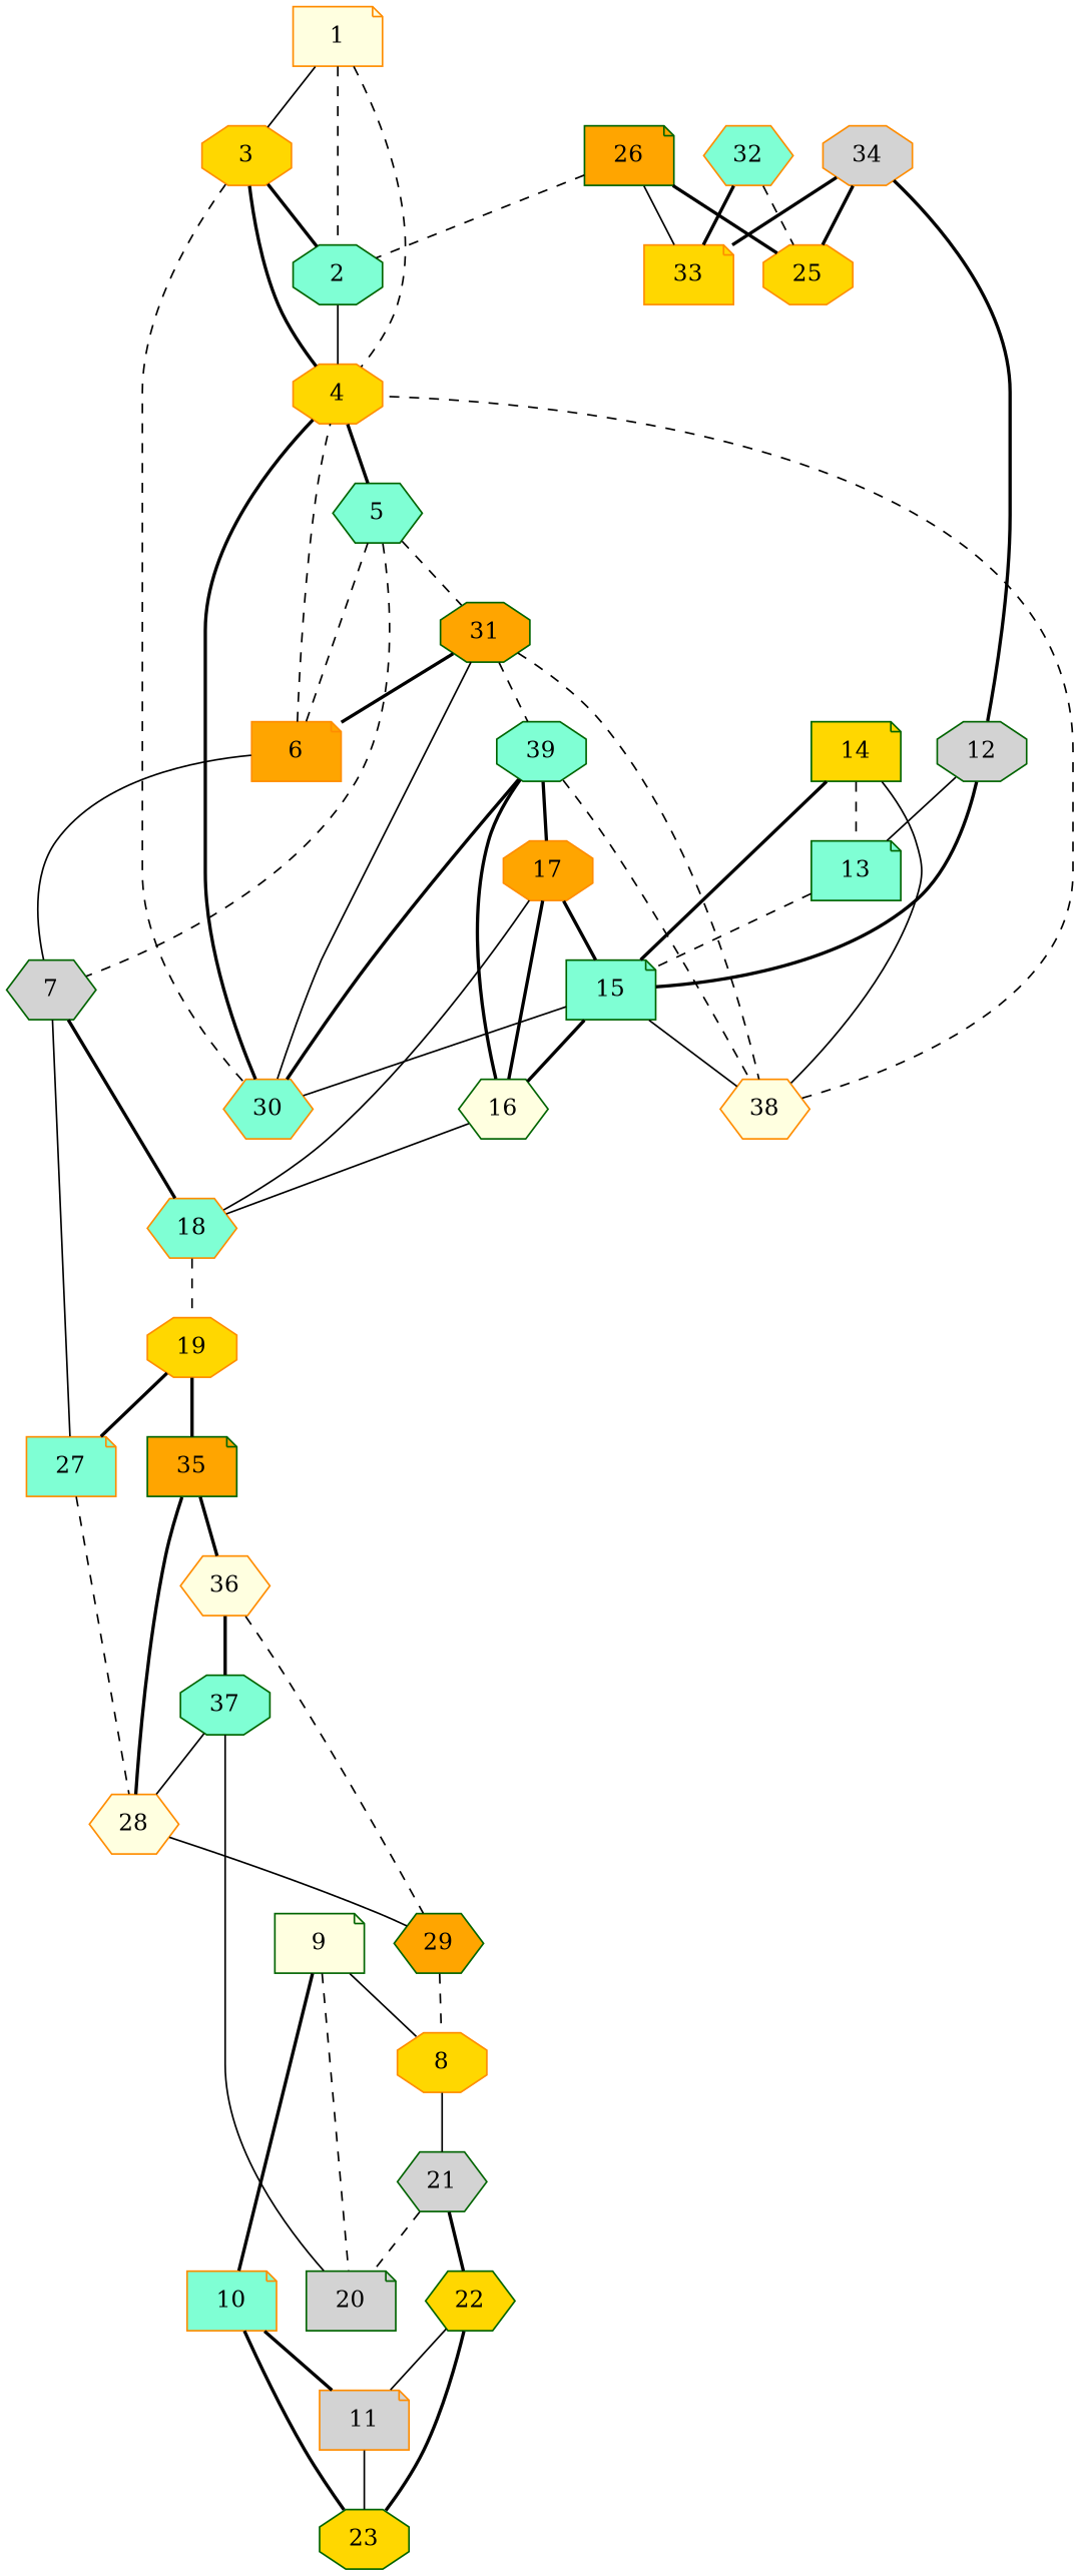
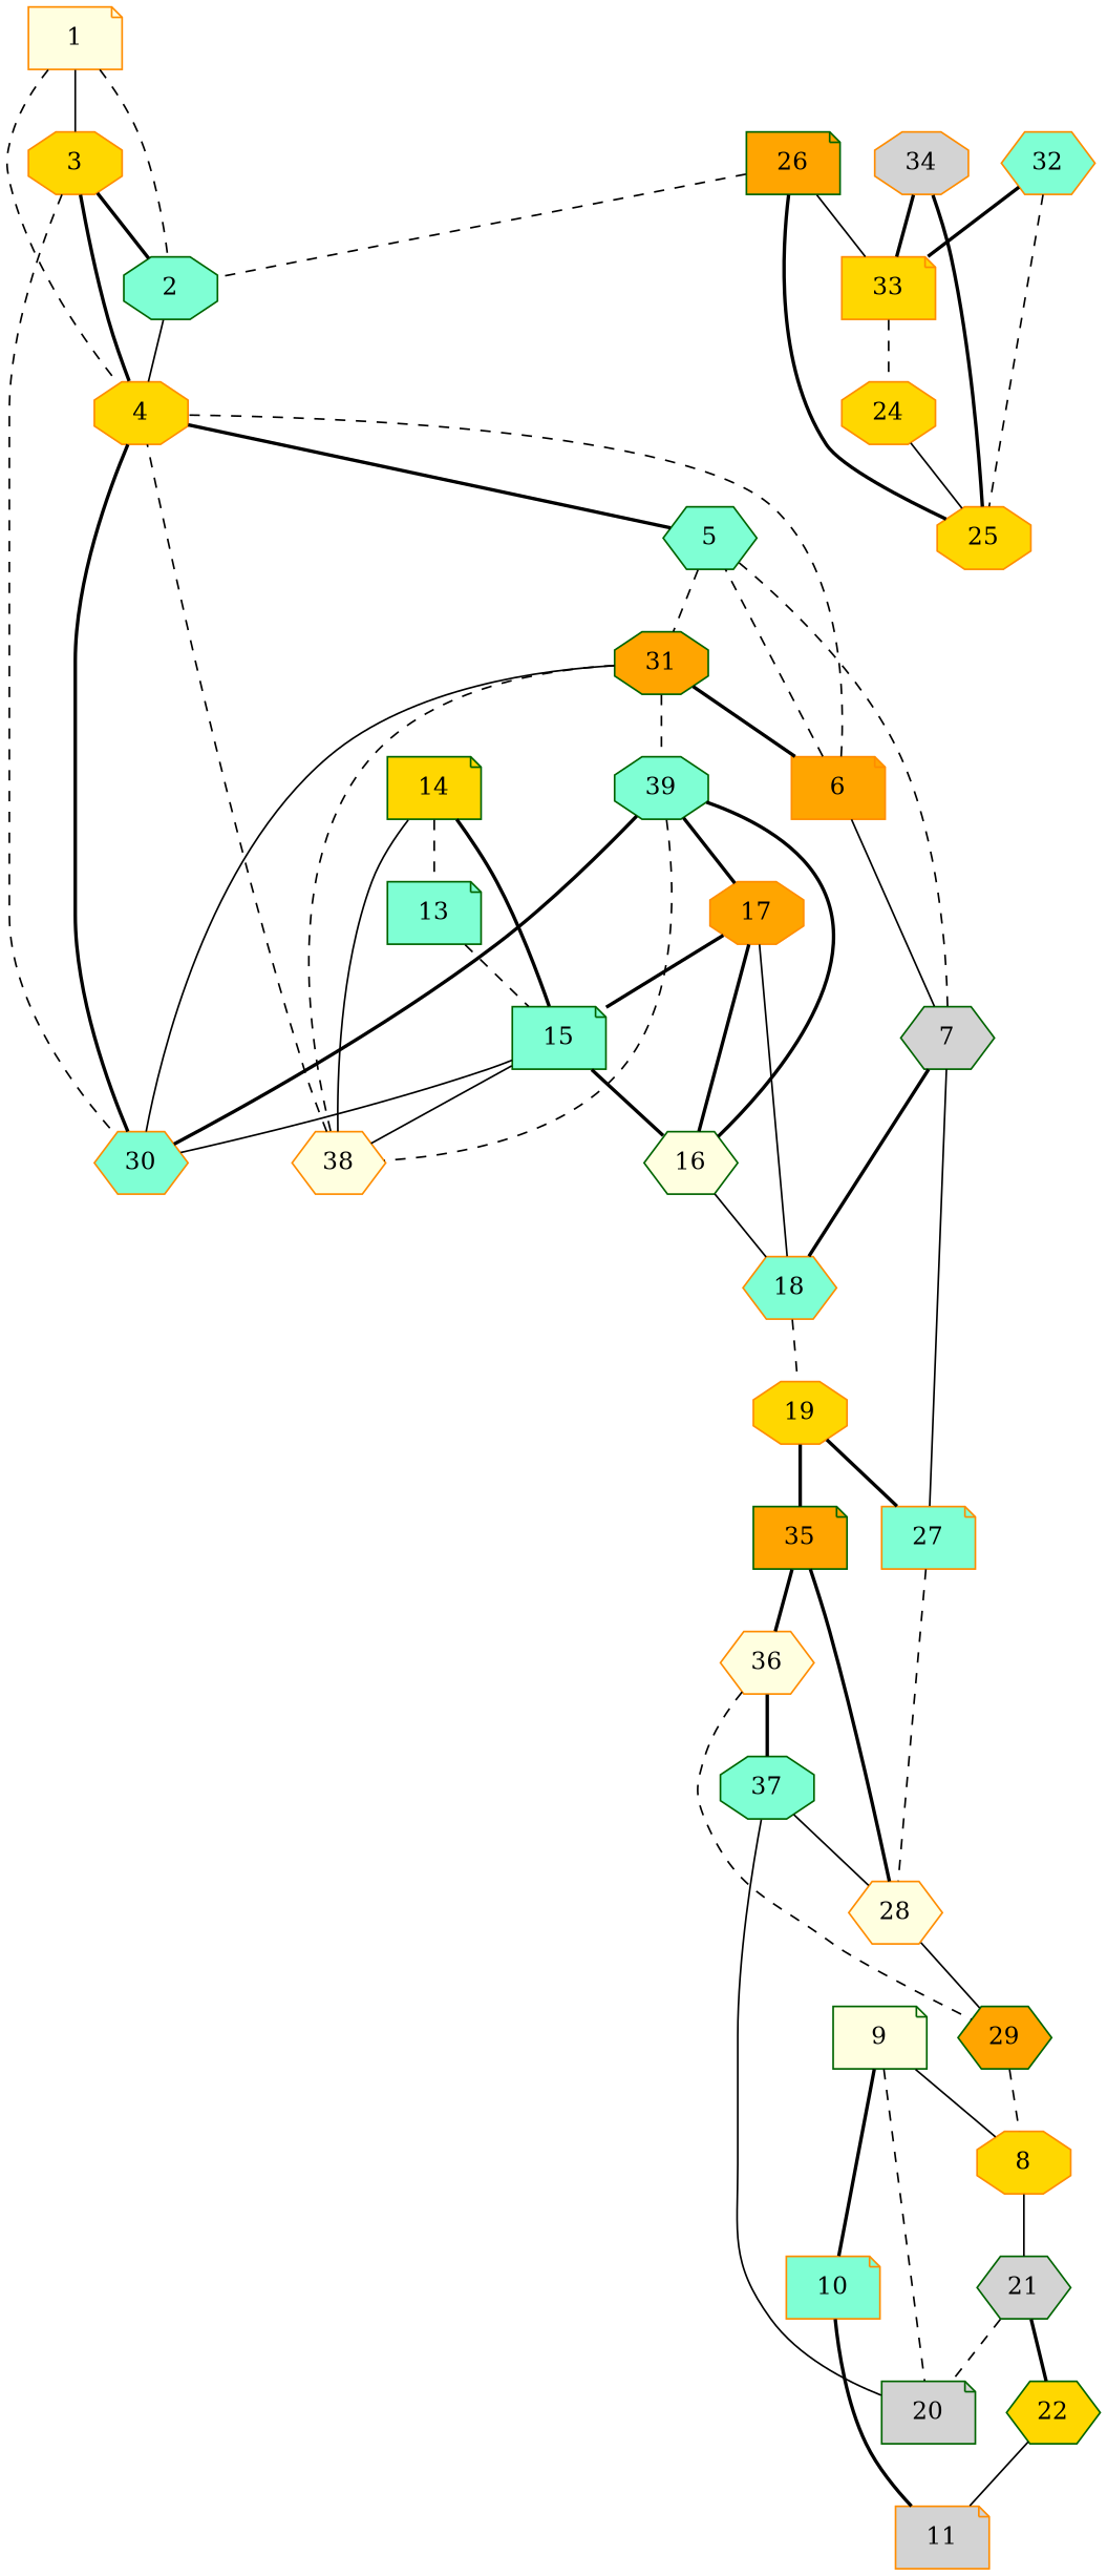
  graph {
    node [aaLength=5 color=darkorange fillcolor=aquamarine sequence=NPADT shape=octagon style=filled type=0]
    edge [distance0=0.0 frequency=1 style=bold type0=2]
    1 [fillcolor=lightyellow shape=note]
    2 [aaLength=6 color=darkgreen sequence=APADYT]
    3 [aaLength=7 fillcolor=gold sequence=GANAALK]
    4 [aaLength=6 fillcolor=gold sequence=PLASLA]
    30 [sequence=VDRGH shape=hexagon type=1]
    5 [aaLength=6 color=darkgreen sequence=DWESLN shape=hexagon]
    7 [aaLength=14 color=darkgreen fillcolor=lightgrey sequence=GAWARLEDQERKLI shape=hexagon]
    31 [color=darkgreen fillcolor=orange sequence=ITPQK type=1]
    18 [aaLength=13 sequence=GAWARLEDQERKL shape=hexagon]
    27 [aaLength=8 sequence=VYTVTGPL shape=note type=1]
    6 [fillcolor=orange sequence=SDLNQ shape=note]
    38 [fillcolor=lightyellow sequence=VDRGH shape=hexagon type=1]
    39 [color=darkgreen sequence=ITPQK type=1]
    19 [aaLength=3 fillcolor=gold sequence=IDR]
    28 [aaLength=8 fillcolor=lightyellow sequence=AYWKVIFI shape=hexagon type=1]
    17 [fillcolor=orange sequence=SDLNQ]
    35 [aaLength=8 color=darkgreen fillcolor=orange sequence=VYTVTGPL shape=note type=1]
    29 [aaLength=7 color=darkgreen fillcolor=orange sequence=YAAFLFD shape=hexagon type=1]
    8 [fillcolor=gold sequence=DFCQF]
    21 [aaLength=10 color=darkgreen fillcolor=lightgrey sequence=TVDEIEKRTG shape=hexagon]
    20 [color=darkgreen fillcolor=lightgrey sequence=DFCQF shape=note]
    22 [aaLength=10 color=darkgreen fillcolor=gold sequence=PDDVQASLKS shape=hexagon]
    11 [aaLength=7 fillcolor=lightgrey sequence=VLPELMG shape=note]
-   23 [aaLength=7 color=darkgreen fillcolor=gold sequence=VLPELMG]
    9 [aaLength=10 color=darkgreen fillcolor=lightyellow sequence=TVDEIEKRTG shape=note]
    10 [aaLength=10 sequence=PDDVQASLKS shape=note]
-   12 [color=darkgreen fillcolor=lightgrey]
    13 [aaLength=6 color=darkgreen sequence=APADYT shape=note]
    15 [aaLength=6 color=darkgreen sequence=PLASLA shape=note]
    14 [aaLength=7 color=darkgreen fillcolor=gold sequence=GANAALK shape=note]
    16 [aaLength=6 color=darkgreen fillcolor=lightyellow sequence=DWESLN shape=hexagon]
    36 [aaLength=8 fillcolor=lightyellow sequence=AYWKVIFI shape=hexagon type=1]
    37 [aaLength=7 color=darkgreen sequence=YAAFLFD type=1]
+   24 [aaLength=2 fillcolor=gold sequence=IV type=1]
    25 [aaLength=4 fillcolor=gold sequence=TLNN type=1]
    26 [aaLength=8 color=darkgreen fillcolor=orange sequence=ANWVAYHI shape=note type=1]
    33 [aaLength=4 fillcolor=gold sequence=TLNN shape=note type=1]
    32 [aaLength=2 sequence=IV shape=hexagon type=1]
    34 [aaLength=8 fillcolor=lightgrey sequence=ANWVAYHI type=1]
    1 -- 2 [distance0=7.185544 style=dashed type0=1]
    1 -- 3 [distance0=21.19277 style=solid]
    1 -- 4 [distance0=37.1664 style=dashed type0=3]
    2 -- 4 [distance0=31.41609 style=solid type0=3]
    3 -- 2 [distance0=14.97151 type0=1]
    3 -- 4 [distance0=28.94465 type0=3]
    3 -- 30 [style=dashed type0=5]
    4 -- 30 [distance0=22.2894]
    4 -- 5 [distance0=14.53566 distance1=3.0 frequency=2 type0=1 type1=4]
    5 -- 7 [distance0=27.15807 style=dashed]
    5 -- 31 [distance0=4.0 style=dashed type0=4]
    7 -- 18 [distance0=24.057 type0=3]
    7 -- 27 [distance0=7.0 style=solid type0=4]
    31 -- 30 [distance0=26.0 style=solid]
    31 -- 6 [type0=5]
    31 -- 38 [distance0=26.0 style=dashed type0=3]
    31 -- 39 [style=dashed type0=1]
    18 -- 19 [distance0=18.85206 distance1=0.0 frequency=2 style=dashed type1=5]
    27 -- 28 [distance0=27.0 distance1=19.0 frequency=2 style=dashed type0=3 type1=4]
    6 -- 4 [distance0=29.50758 style=dashed type0=3]
    6 -- 5 [distance0=27.8035 style=dashed]
    6 -- 7 [distance0=12.54341 distance1=0.0 frequency=2 style=solid type0=1 type1=5]
    38 -- 4 [distance0=22.2894 style=dashed]
    39 -- 30 [distance0=26.0]
    39 -- 38 [distance0=26.0 style=dashed type0=3]
    39 -- 17 [type0=5]
    19 -- 27 [distance0=15.60494 type0=1]
    19 -- 35 [distance0=15.60494 distance1=5.0 frequency=2 type1=4]
    28 -- 29 [distance0=16.0 distance1=8.0 frequency=2 style=solid type1=4]
    17 -- 18 [distance0=12.45258 distance1=0.0 frequency=2 style=solid type0=1 type1=5]
    17 -- 15 [distance0=29.40824 type0=3]
    17 -- 16 [distance0=27.64454]
    35 -- 28 [distance0=27.0 type0=3]
    35 -- 36 [distance0=19.0 type0=4]
    29 -- 8 [distance0=7.0 style=dashed type0=4]
    8 -- 21 [distance0=23.97931 style=solid type0=3]
    21 -- 20 [distance0=13.34715 style=dashed type0=1]
    21 -- 22 [distance0=19.61614 distance1=7.0 frequency=2 type1=4]
    22 -- 11 [distance0=16.64181 style=solid type0=1]
-   22 -- 23 [distance0=17.45666 distance1=3.0 frequency=2 type1=4]
-   11 -- 23 [distance0=1.269744 style=solid type0=1]
    9 -- 8 [distance0=13.28378 style=solid type0=1]
    9 -- 20 [distance0=23.98598 style=dashed type0=3]
    9 -- 10 [distance0=19.52809 distance1=7.0 frequency=2 type1=4]
    10 -- 11 [distance0=17.34697 distance1=3.0 frequency=2 type1=4]
-   10 -- 23 [distance0=16.64871 type0=1]
-   12 -- 13 [distance0=7.350157 distance1=1.0 frequency=2 style=solid type0=1 type1=4]
-   12 -- 15 [distance0=37.09594 type0=3]
    13 -- 15 [distance0=31.32523 style=dashed type0=3]
    15 -- 30 [distance0=23.42501 style=solid]
    15 -- 38 [distance0=23.42501 style=solid type0=3]
    15 -- 16 [distance0=14.51694 distance1=3.0 frequency=2 type0=1 type1=4]
    14 -- 38 [style=solid type0=5]
    14 -- 13 [distance0=15.00809 style=dashed type0=1]
    14 -- 15 [distance0=28.52703 type0=3]
    16 -- 18 [distance0=27.20465 style=solid]
    16 -- 39 [distance0=4.0 type0=4]
    36 -- 29 [distance0=16.0 style=dashed]
    36 -- 37 [distance0=16.0 distance1=8.0 frequency=2 type0=3 type1=4]
    37 -- 28 [distance0=16.0 style=solid]
    37 -- 20 [distance0=7.0 style=solid type0=4]
+   24 -- 25 [distance0=6.0 distance1=4.0 frequency=2 style=solid type1=4]
    26 -- 2 [distance0=25.0 style=dashed type0=4]
    26 -- 25 [distance0=10.0]
    26 -- 33 [distance0=10.0 style=solid type0=3]
+   33 -- 24 [distance0=6.0 style=dashed]
    32 -- 25 [distance0=6.0 style=dashed]
    32 -- 33 [distance0=6.0 distance1=4.0 frequency=2 type0=3 type1=4]
-   34 -- 12 [distance0=19.0 type0=4]
    34 -- 25 [distance0=10.0]
    34 -- 33 [distance0=10.0 type0=3]
  }
